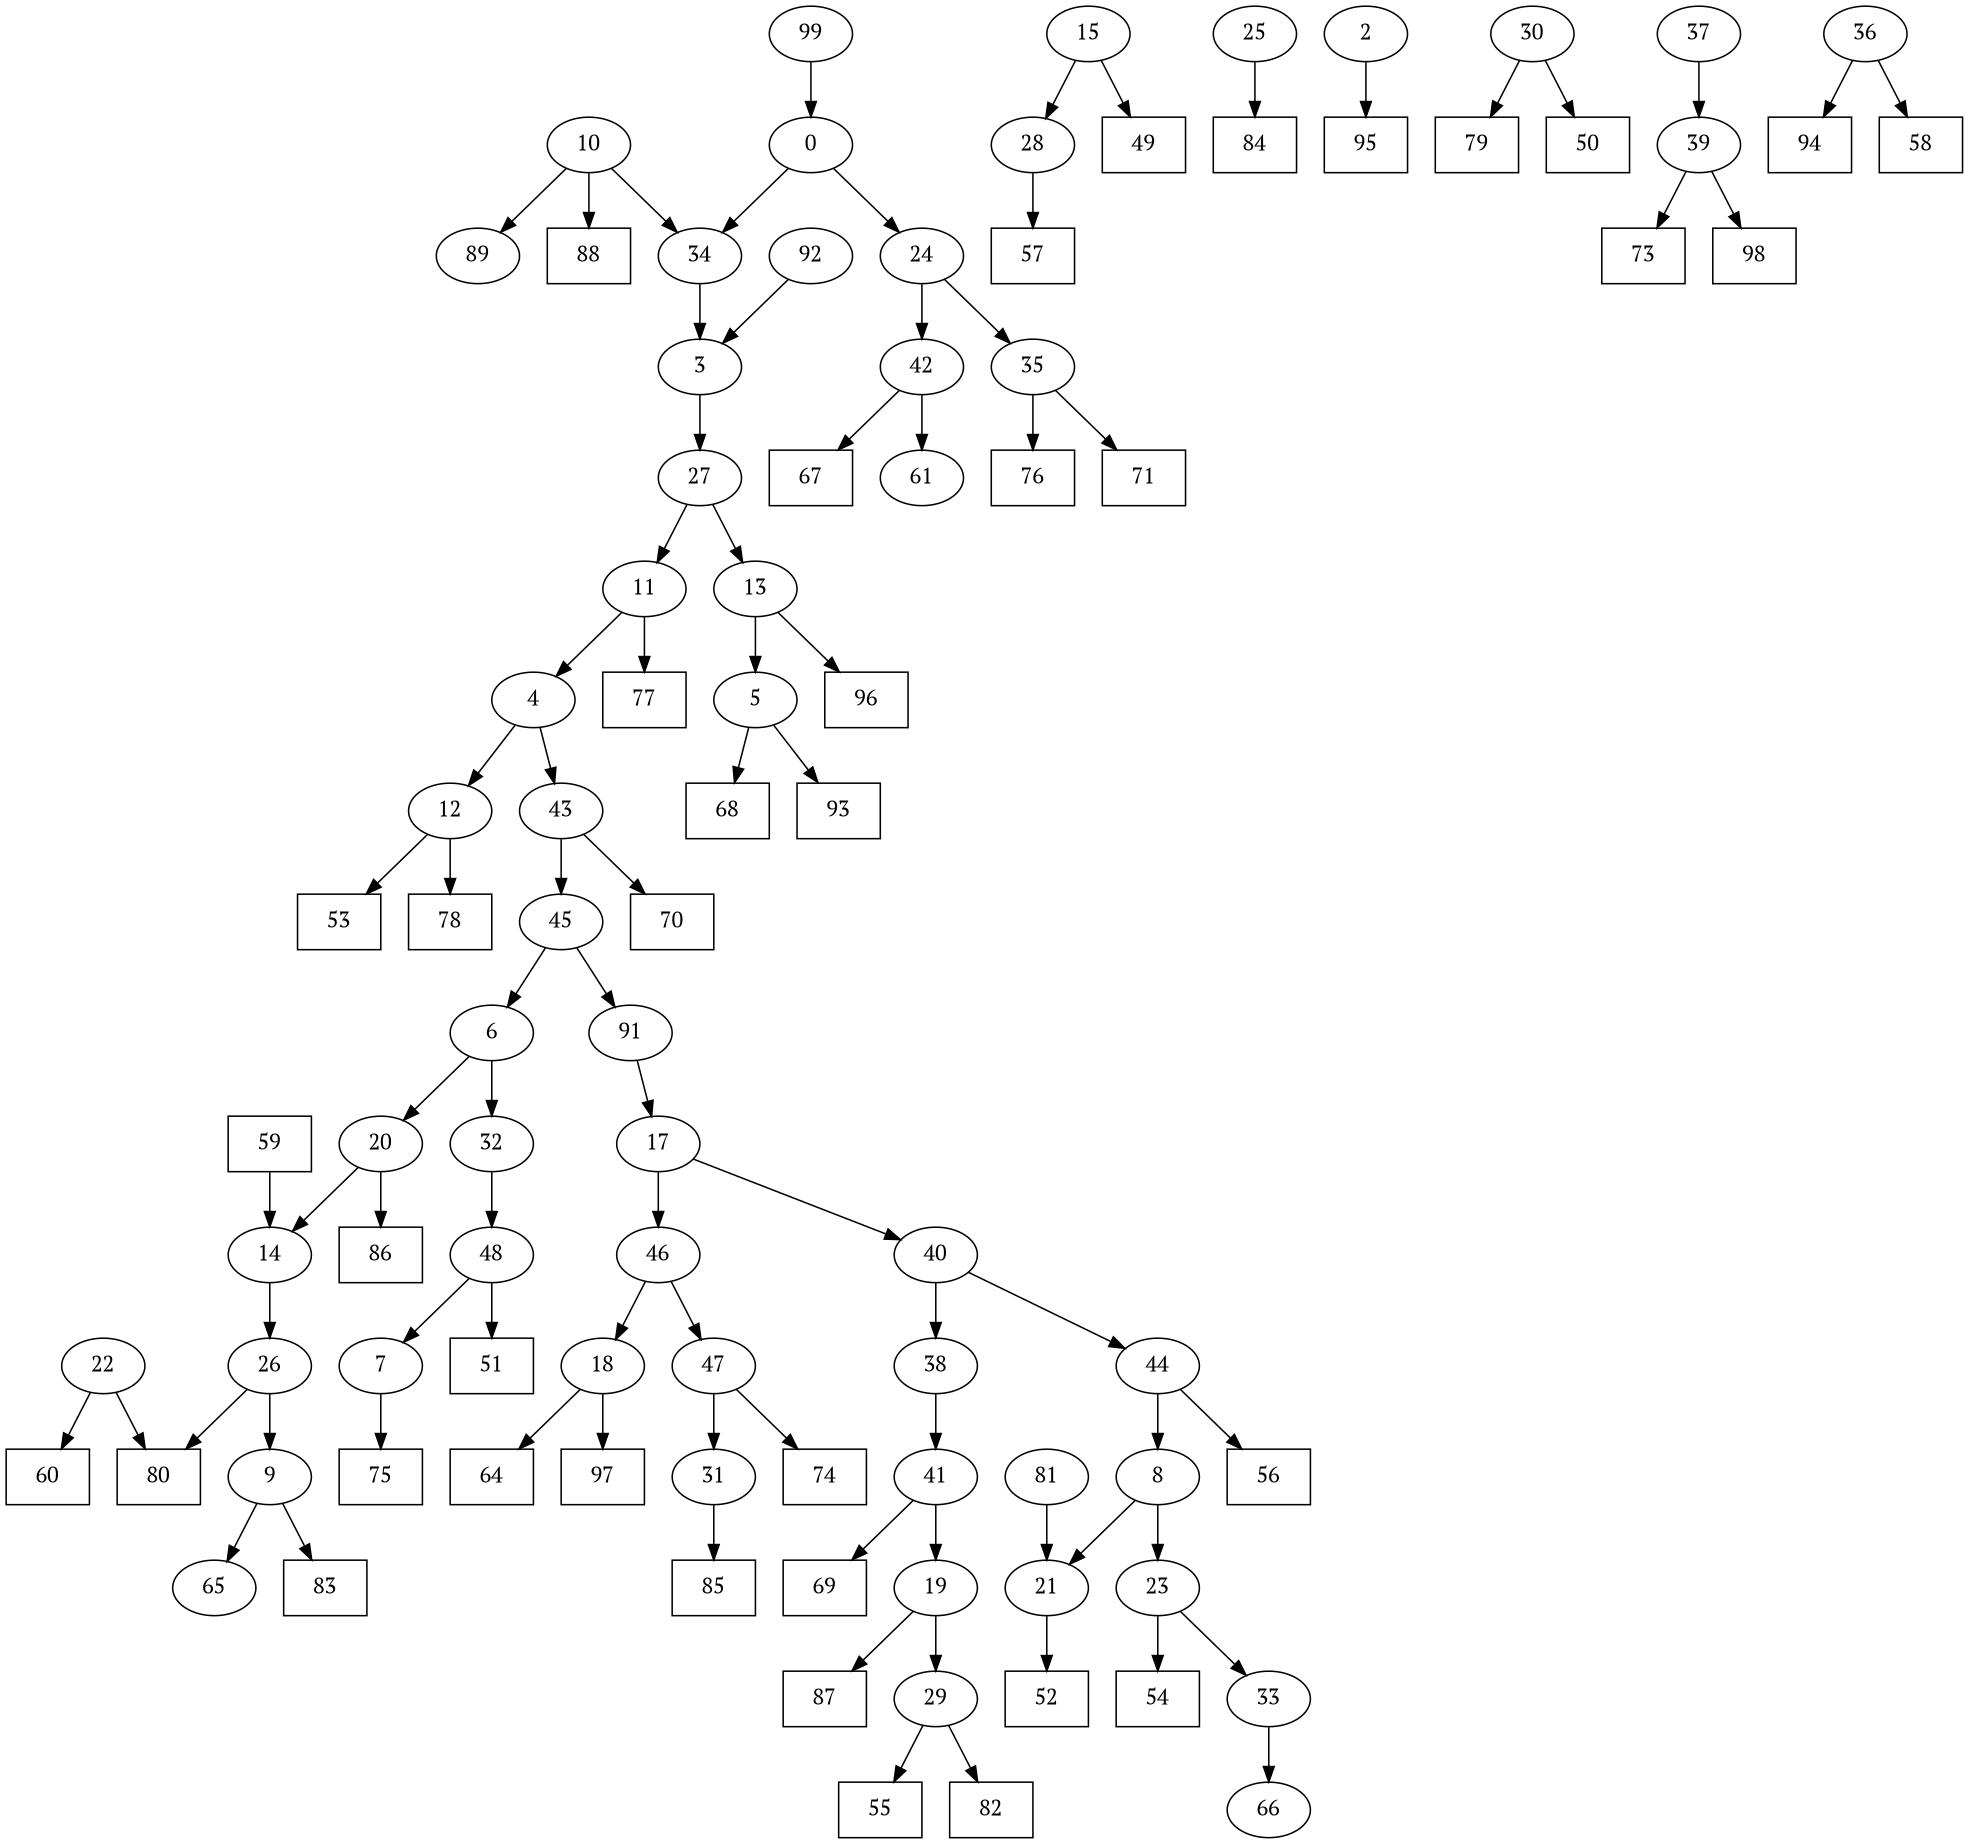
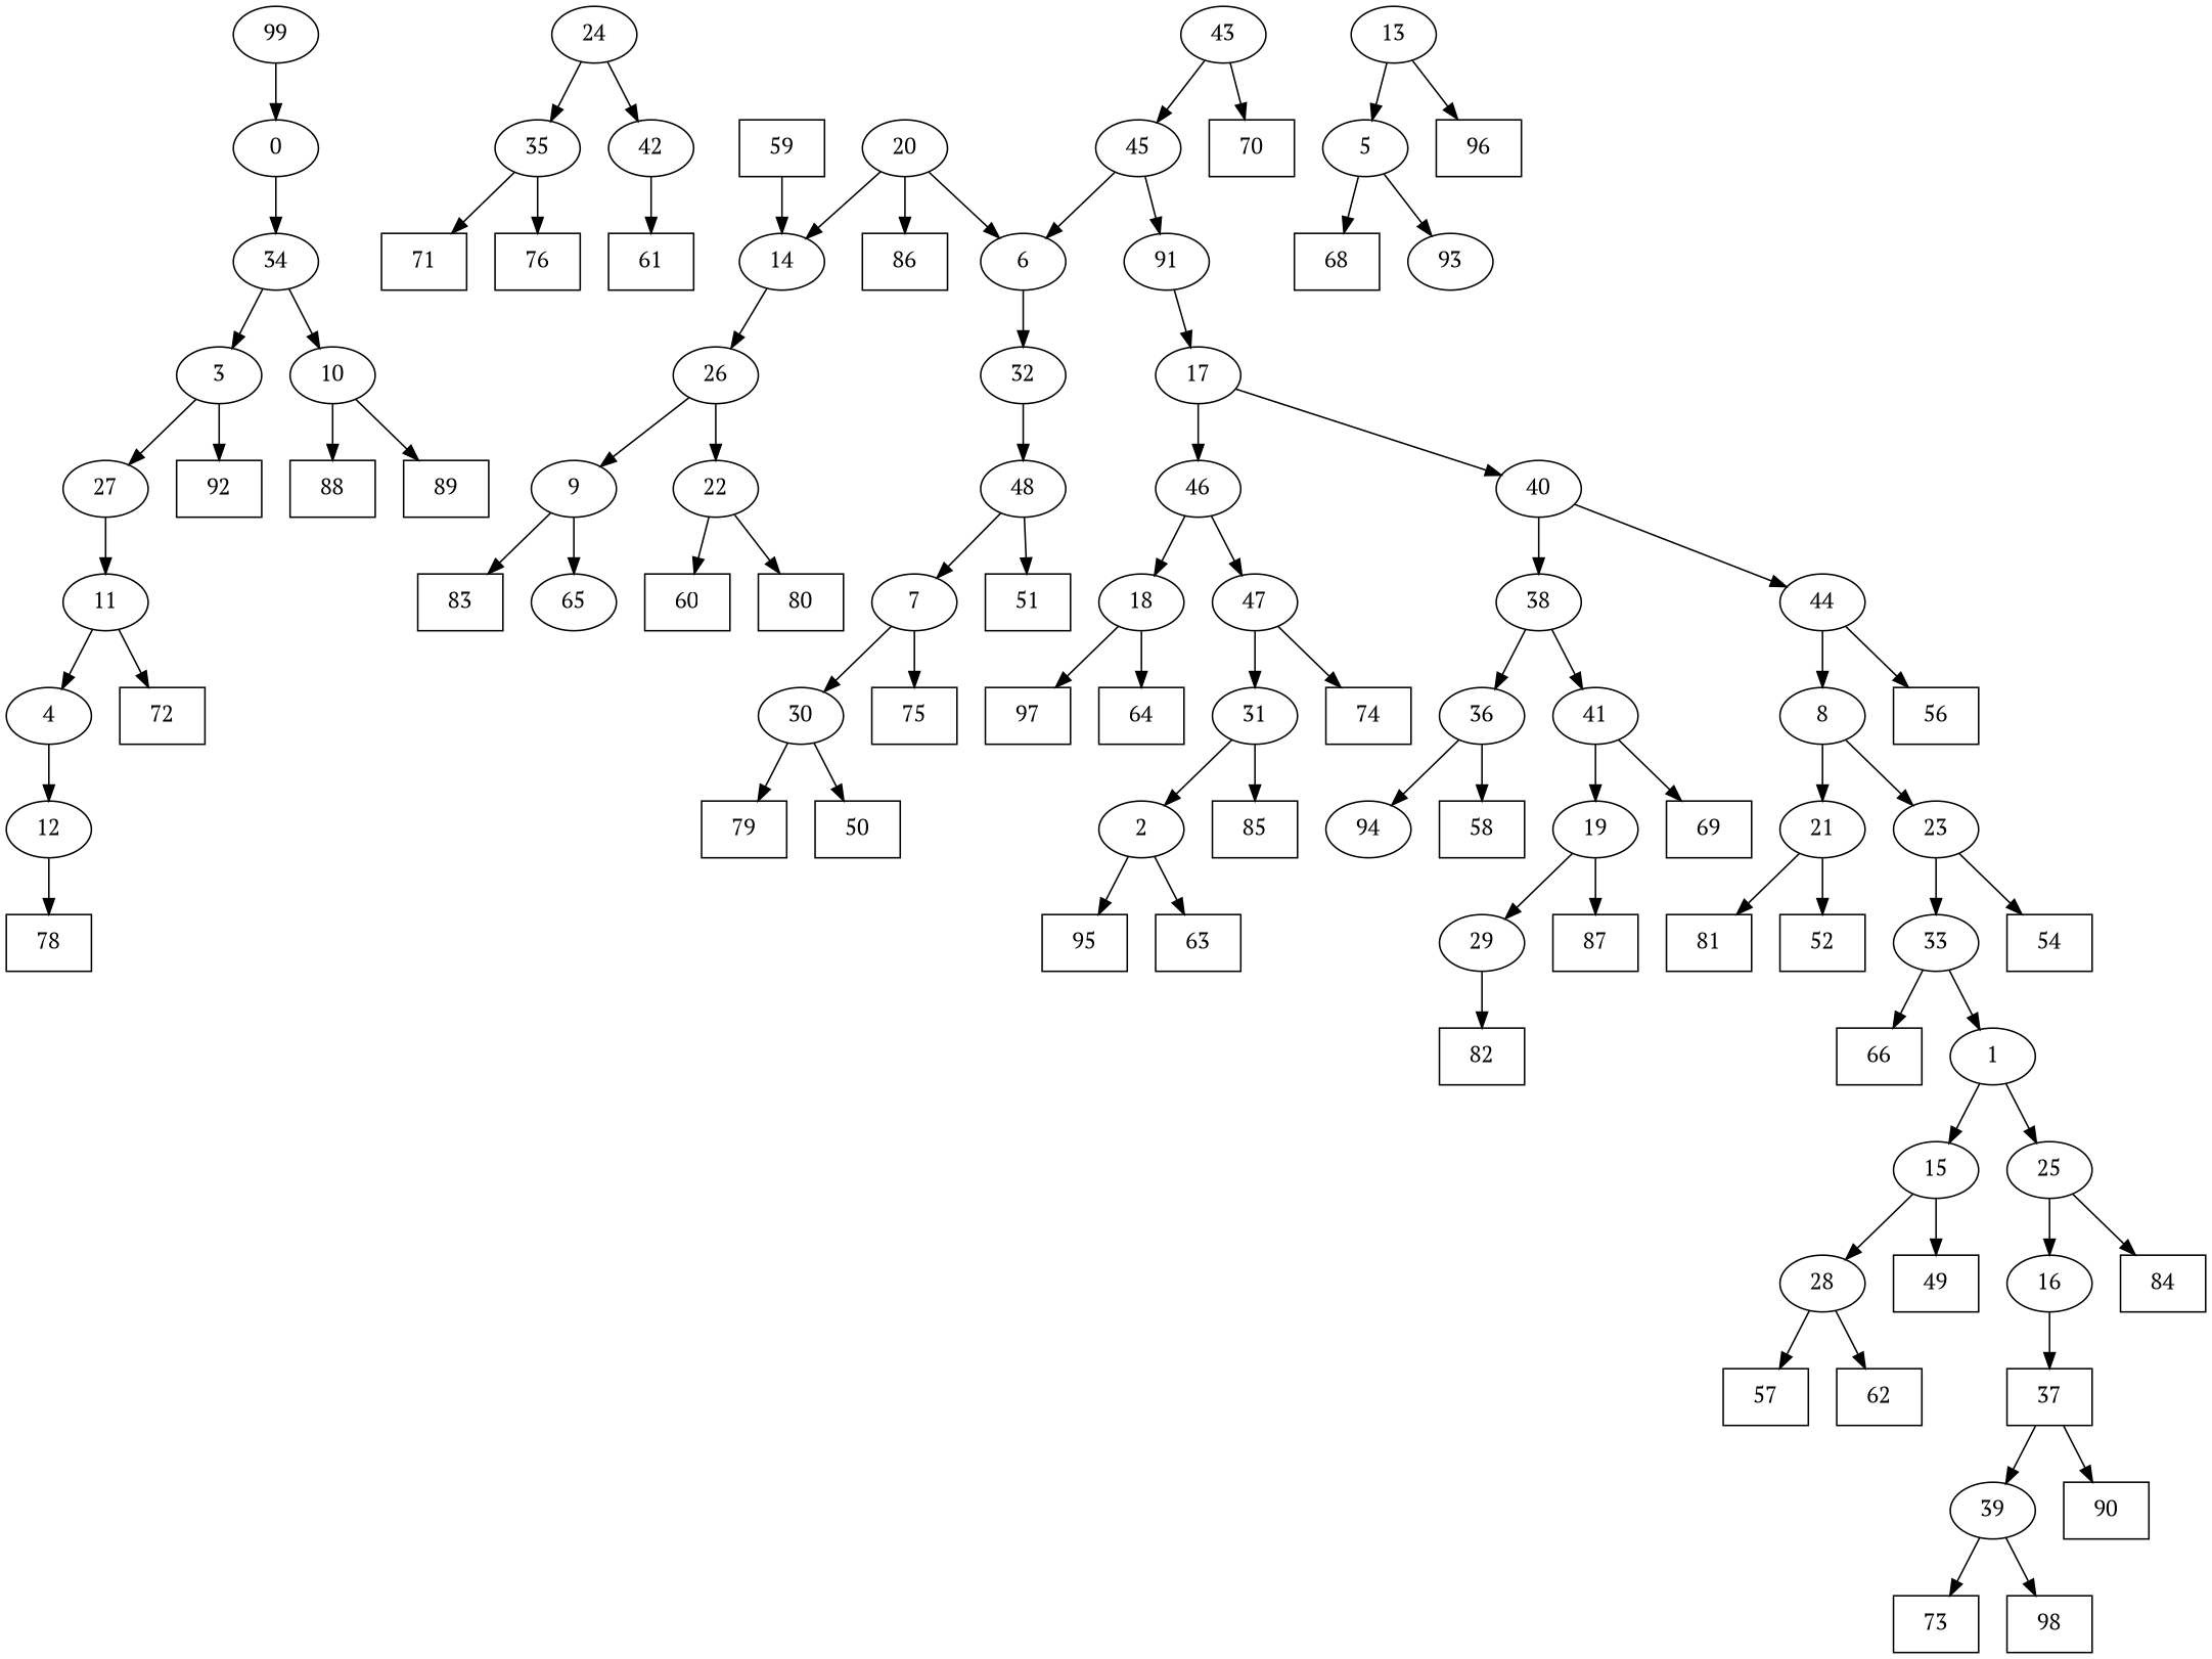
  digraph {
    fontname="PT Serif"
    node [fontname="PT Serif"]
    edge [fontname="PT Serif"]
    n1 [label=0]
    n2 [label=24]
    n3 [label=34]
    n4 [label=35]
    n5 [label=42]
    n6 [label=3]
    n7 [label=10]
+   n8 [label=1]
    n9 [label=15]
    n10 [label=25]
    n11 [label=28]
    n12 [label=49 shape=box]
+   n13 [label=16]
    n14 [label=84 shape=box]
    n15 [label=2]
    n16 [label=95 shape=box]
+   n17 [label=63 shape=box]
    n18 [label=27]
-   n19 [label=92 shape=ellipse]
+   n19 [label=92 shape=box]
    n20 [label=11]
    n21 [label=13]
    n22 [label=4]
    n23 [label=12]
    n24 [label=43]
-   n25 [label=53 shape=box]
    n26 [label=78 shape=box]
    n27 [label=45]
    n28 [label=70 shape=box]
    n29 [label=5]
    n30 [label=68 shape=box]
-   n31 [label=93 shape=box]
+   n31 [label=93 shape=ellipse]
    n32 [label=6]
    n33 [label=20]
    n34 [label=32]
    n35 [label=14]
    n36 [label=86 shape=box]
    n37 [label=48]
    n38 [label=7]
    n39 [label=30]
    n40 [label=75 shape=box]
    n41 [label=79 shape=box]
    n42 [label=50 shape=box]
    n43 [label=8]
    n44 [label=21]
    n45 [label=23]
-   n46 [label=81 shape=ellipse]
+   n46 [label=81 shape=box]
    n47 [label=52 shape=box]
    n48 [label=33]
    n49 [label=54 shape=box]
    n50 [label=9]
    n51 [label=83 shape=box]
    n52 [label=65 shape=ellipse]
    n53 [label=88 shape=box]
-   n54 [label=89 shape=ellipse]
-   n55 [label=77 shape=box]
+   n54 [label=89 shape=box]
+   n55 [label=72 shape=box]
    n56 [label=96 shape=box]
    n57 [label=26]
    n58 [label=22]
    n59 [label=59 shape=box]
+   n60 [label=62 shape=box]
    n61 [label=57 shape=box]
-   n62 [label=37]
+   n62 [label=37 shape=box]
    n63 [label=39]
+   n64 [label=90 shape=box]
    n65 [label=17]
    n66 [label=40]
    n67 [label=46]
    n68 [label=38]
    n69 [label=44]
    n70 [label=18]
    n71 [label=47]
    n72 [label=97 shape=box]
    n73 [label=64 shape=box]
    n74 [label=19]
    n75 [label=29]
    n76 [label=87 shape=box]
    n77 [label=82 shape=box]
-   n78 [label=55 shape=box]
    n79 [label=60 shape=box]
    n80 [label=80 shape=box]
-   n81 [label=66 shape=ellipse]
+   n81 [label=66 shape=box]
    n82 [label=71 shape=box]
    n83 [label=76 shape=box]
-   n84 [label=61 shape=ellipse]
-   n85 [label=67 shape=box]
+   n84 [label=61 shape=box]
    n86 [label=31]
    n87 [label=85 shape=box]
    n88 [label=51 shape=box]
    n89 [label=36]
-   n90 [label=94 shape=box]
+   n90 [label=94 shape=ellipse]
    n91 [label=58 shape=box]
    n92 [label=73 shape=box]
    n93 [label=98 shape=box]
    n94 [label=41]
    n95 [label=69 shape=box]
    n96 [label=56 shape=box]
    n97 [label=91 shape=ellipse]
    n98 [label=74 shape=box]
    n99 [label=99]
-   n1 -> n2
    n1 -> n3
    n2 -> n4
    n2 -> n5
    n3 -> n6
-   n7 -> n3
+   n3 -> n7
    n4 -> n82
    n4 -> n83
    n5 -> n84
-   n5 -> n85
    n6 -> n18
-   n19 -> n6
+   n6 -> n19
    n7 -> n53
    n7 -> n54
+   n8 -> n9
+   n8 -> n10
    n9 -> n11
    n9 -> n12
+   n10 -> n13
    n10 -> n14
+   n11 -> n60
    n11 -> n61
+   n13 -> n62
    n15 -> n16
+   n15 -> n17
    n18 -> n20
-   n18 -> n21
    n20 -> n22
    n20 -> n55
    n21 -> n29
    n21 -> n56
    n22 -> n23
-   n22 -> n24
-   n23 -> n25
    n23 -> n26
    n24 -> n27
    n24 -> n28
    n27 -> n32
    n27 -> n97
    n29 -> n30
    n29 -> n31
-   n32 -> n33
+   n33 -> n32
    n32 -> n34
    n33 -> n35
    n33 -> n36
    n34 -> n37
    n35 -> n57
    n37 -> n38
    n37 -> n88
+   n38 -> n39
    n38 -> n40
    n39 -> n41
    n39 -> n42
    n43 -> n44
    n43 -> n45
-   n46 -> n44
+   n44 -> n46
    n44 -> n47
    n45 -> n48
    n45 -> n49
+   n48 -> n8
    n48 -> n81
    n50 -> n51
    n50 -> n52
    n57 -> n50
-   n57 -> n80
+   n57 -> n58
    n58 -> n79
    n58 -> n80
    n59 -> n35
    n62 -> n63
+   n62 -> n64
    n63 -> n92
    n63 -> n93
    n65 -> n66
    n65 -> n67
    n66 -> n68
    n66 -> n69
    n67 -> n70
    n67 -> n71
+   n68 -> n89
    n68 -> n94
    n69 -> n43
    n69 -> n96
    n70 -> n72
    n70 -> n73
    n71 -> n86
    n71 -> n98
    n74 -> n75
    n74 -> n76
    n75 -> n77
-   n75 -> n78
+   n86 -> n15
    n86 -> n87
    n89 -> n90
    n89 -> n91
    n94 -> n74
    n94 -> n95
    n97 -> n65
    n99 -> n1
  }
